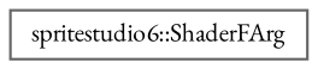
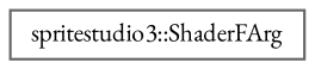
  digraph {
    rankdir=LR
    fontname="EB Garamond"
-   n1 [color=grey40 fillcolor=white fontname="EB Garamond" fontsize=10 height=0.2 label="spritestudio6::ShaderFArg" shape=box style=filled width=0.4]
+   n1 [color=grey40 fillcolor=white fontname="EB Garamond" fontsize=10 height=0.2 label="spritestudio3::ShaderFArg" shape=box style=filled width=0.4]
  }
